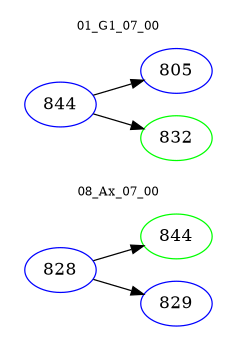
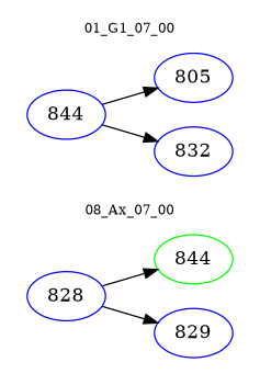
  digraph {
    rankdir=LR
    node [color=blue]
    edge [color=black]
    n1 [label=828]
    n2 [label=829]
    n3 [color=green label=844]
    n4 [label=844]
-   n5 [color=green label=832]
+   n5 [label=832]
    n6 [label=805]
    subgraph cluster_1 {
      color=white
      fontsize=10
      label="08_Ax_07_00"
      n1
      n2
      n3
    }
    subgraph cluster_2 {
      color=white
      fontsize=10
      label="01_G1_07_00"
      n4
      n5
      n6
    }
    n1 -> n2
    n1 -> n3
    n4 -> n5
    n4 -> n6
  }
